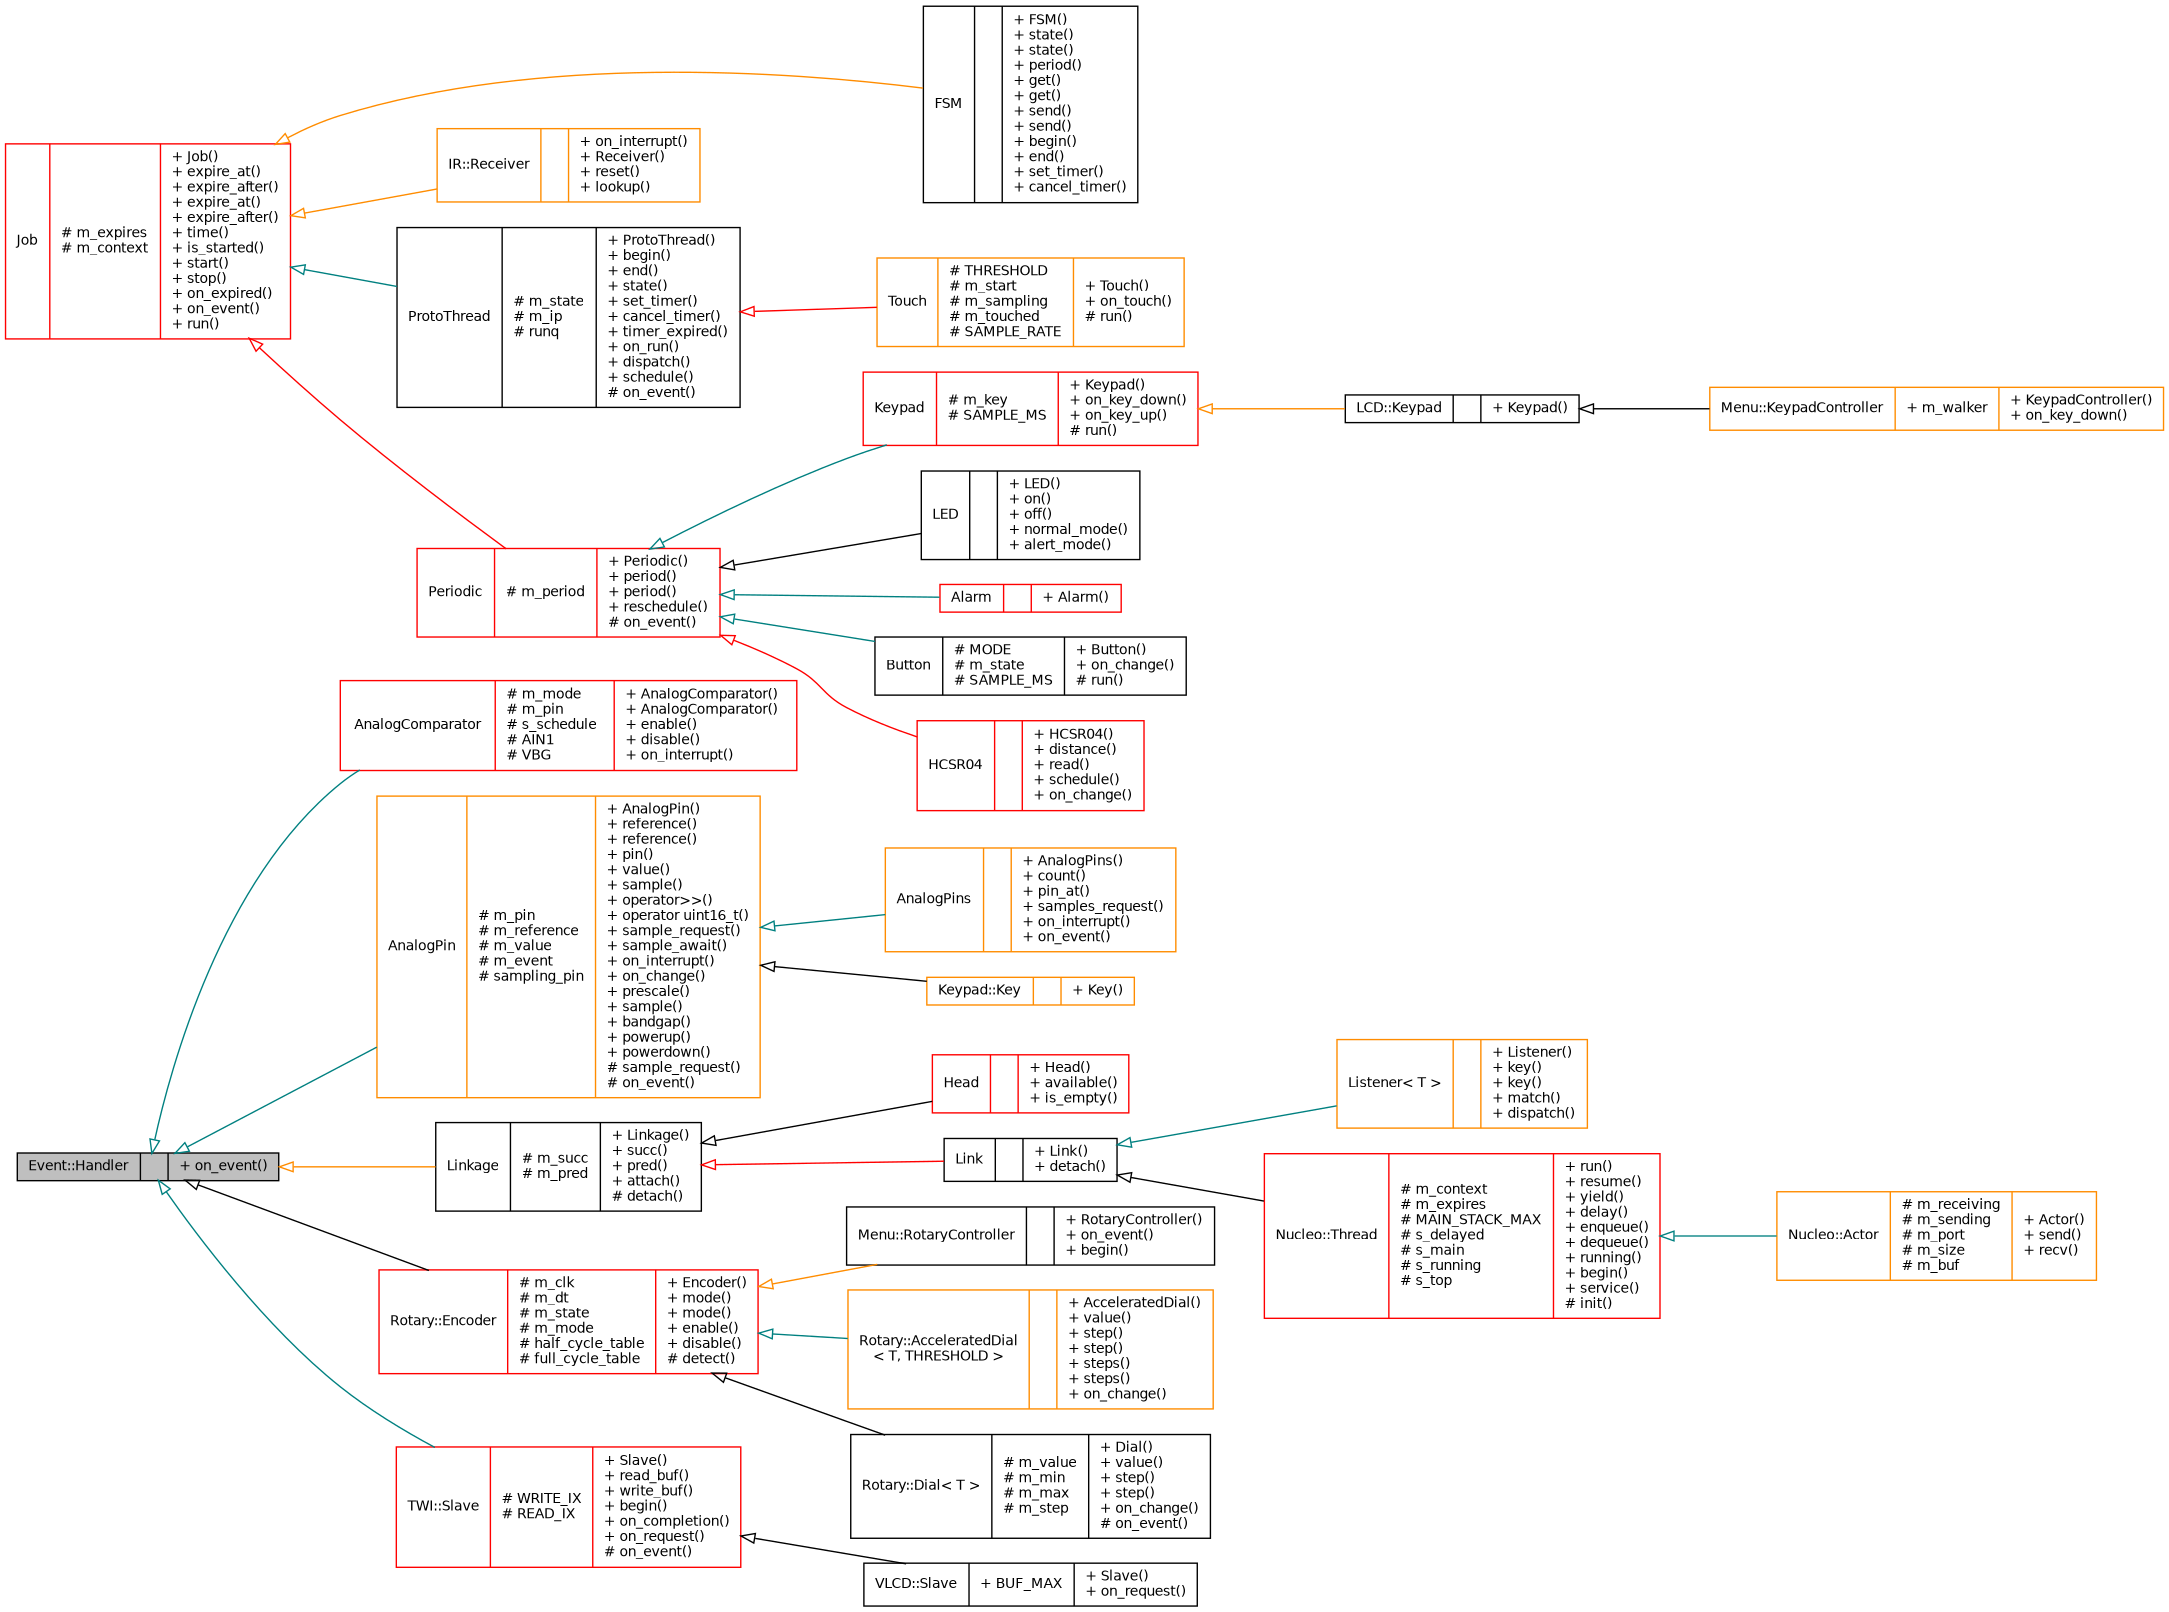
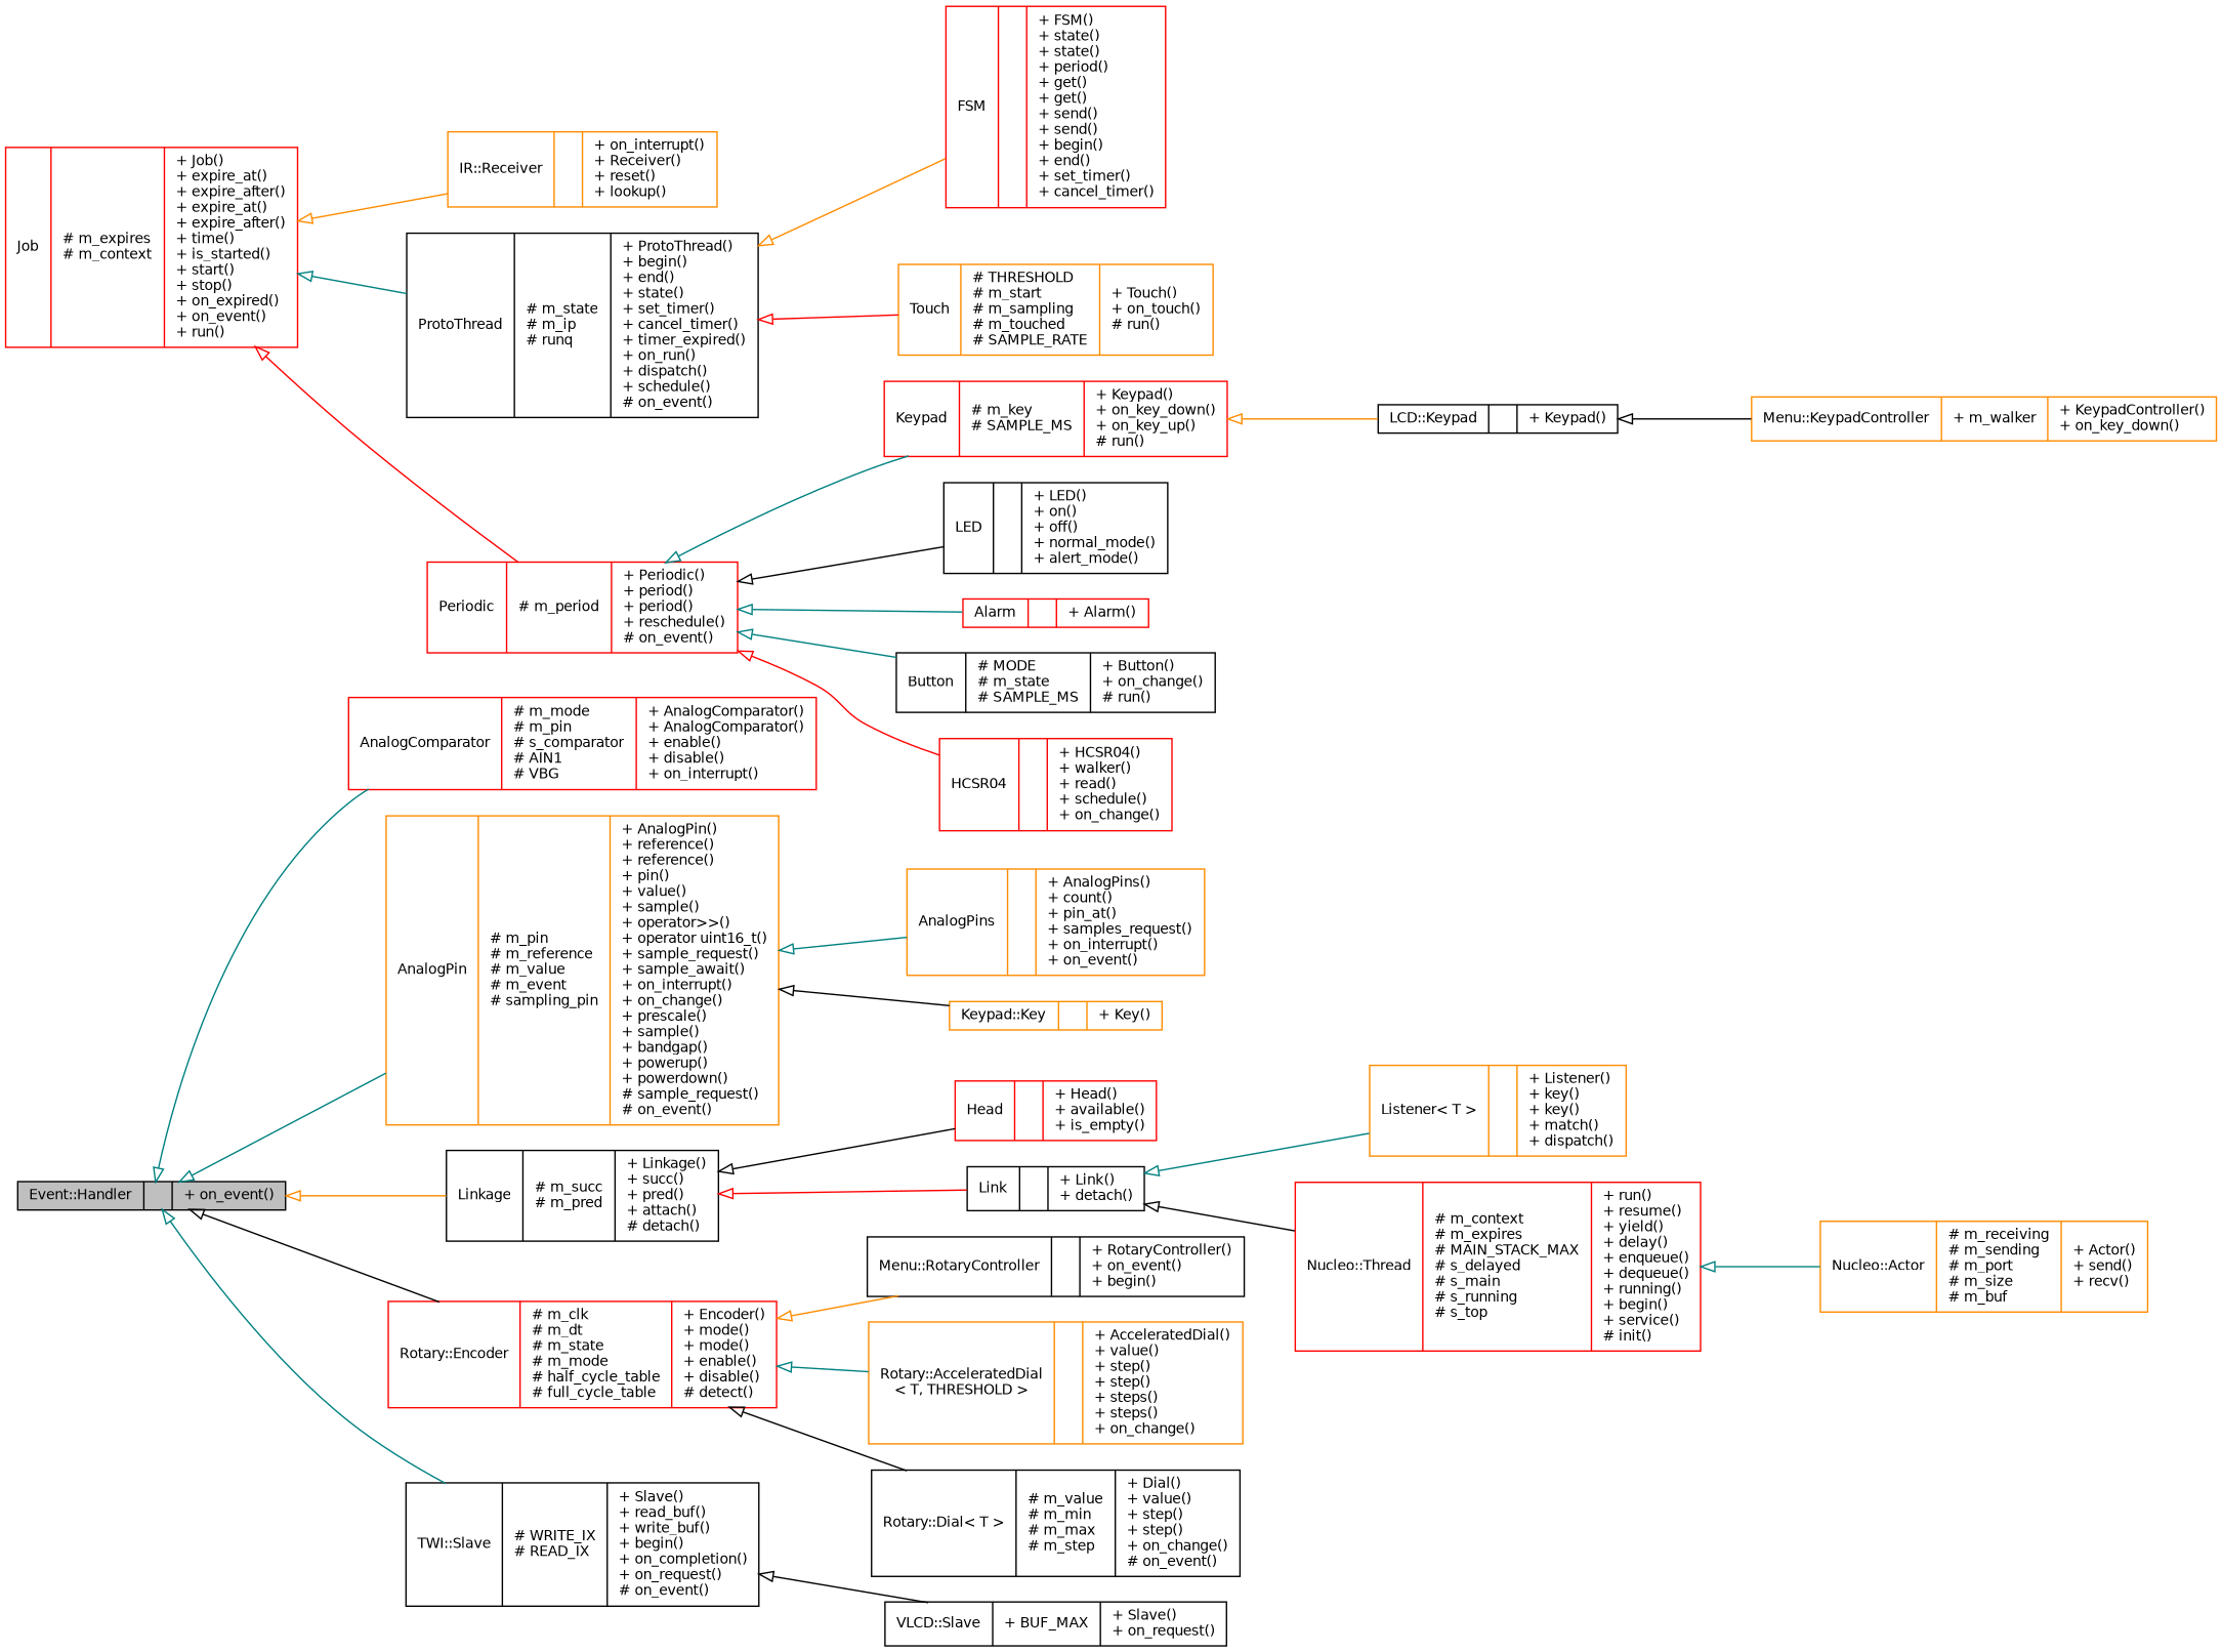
  digraph {
    rankdir=LR
    node [color=red fillcolor=white fontname=Helvetica fontsize=10 shape=record style=filled]
    edge [arrowtail=onormal color=teal dir=back fontname=Helvetica fontsize=10 labelfontname=Helvetica labelfontsize=10 style=solid]
    n1 [color=black fillcolor=grey75 fontcolor=black height=0.2 label="{Event::Handler\n||+ on_event()\l}" width=0.4]
-   n2 [height=0.2 label="{AnalogComparator\n|# m_mode\l# m_pin\l# s_schedule\l# AIN1\l# VBG\l|+ AnalogComparator()\l+ AnalogComparator()\l+ enable()\l+ disable()\l+ on_interrupt()\l}" width=0.4]
+   n2 [height=0.2 label="{AnalogComparator\n|# m_mode\l# m_pin\l# s_comparator\l# AIN1\l# VBG\l|+ AnalogComparator()\l+ AnalogComparator()\l+ enable()\l+ disable()\l+ on_interrupt()\l}" width=0.4]
    n3 [color=darkorange height=0.2 label="{AnalogPin\n|# m_pin\l# m_reference\l# m_value\l# m_event\l# sampling_pin\l|+ AnalogPin()\l+ reference()\l+ reference()\l+ pin()\l+ value()\l+ sample()\l+ operator\>\>()\l+ operator uint16_t()\l+ sample_request()\l+ sample_await()\l+ on_interrupt()\l+ on_change()\l+ prescale()\l+ sample()\l+ bandgap()\l+ powerup()\l+ powerdown()\l# sample_request()\l# on_event()\l}" width=0.4]
    n4 [color=black height=0.2 label="{Linkage\n|# m_succ\l# m_pred\l|+ Linkage()\l+ succ()\l+ pred()\l+ attach()\l# detach()\l}" width=0.4]
    n5 [height=0.2 label="{Rotary::Encoder\n|# m_clk\l# m_dt\l# m_state\l# m_mode\l# half_cycle_table\l# full_cycle_table\l|+ Encoder()\l+ mode()\l+ mode()\l+ enable()\l+ disable()\l# detect()\l}" width=0.4]
-   n6 [height=0.2 label="{TWI::Slave\n|# WRITE_IX\l# READ_IX\l|+ Slave()\l+ read_buf()\l+ write_buf()\l+ begin()\l+ on_completion()\l+ on_request()\l# on_event()\l}" width=0.4]
+   n6 [color=black height=0.2 label="{TWI::Slave\n|# WRITE_IX\l# READ_IX\l|+ Slave()\l+ read_buf()\l+ write_buf()\l+ begin()\l+ on_completion()\l+ on_request()\l# on_event()\l}" width=0.4]
    n7 [color=darkorange height=0.2 label="{AnalogPins\n||+ AnalogPins()\l+ count()\l+ pin_at()\l+ samples_request()\l+ on_interrupt()\l+ on_event()\l}" width=0.4]
    n8 [color=darkorange height=0.2 label="{Keypad::Key\n||+ Key()\l}" width=0.4]
    n9 [height=0.2 label="{Head\n||+ Head()\l+ available()\l+ is_empty()\l}" width=0.4]
    n10 [color=black height=0.2 label="{Link\n||+ Link()\l+ detach()\l}" width=0.4]
    n11 [color=black height=0.2 label="{Menu::RotaryController\n||+ RotaryController()\l+ on_event()\l+ begin()\l}" width=0.4]
    n12 [color=darkorange height=0.2 label="{Rotary::AcceleratedDial\l\< T, THRESHOLD \>\n||+ AcceleratedDial()\l+ value()\l+ step()\l+ step()\l+ steps()\l+ steps()\l+ on_change()\l}" width=0.4]
    n13 [color=black height=0.2 label="{Rotary::Dial\< T \>\n|# m_value\l# m_min\l# m_max\l# m_step\l|+ Dial()\l+ value()\l+ step()\l+ step()\l+ on_change()\l# on_event()\l}" width=0.4]
    n14 [color=black height=0.2 label="{VLCD::Slave\n|+ BUF_MAX\l|+ Slave()\l+ on_request()\l}" width=0.4]
    n15 [color=darkorange height=0.2 label="{Listener\< T \>\n||+ Listener()\l+ key()\l+ key()\l+ match()\l+ dispatch()\l}" width=0.4]
    n16 [height=0.2 label="{Nucleo::Thread\n|# m_context\l# m_expires\l# MAIN_STACK_MAX\l# s_delayed\l# s_main\l# s_running\l# s_top\l|+ run()\l+ resume()\l+ yield()\l+ delay()\l+ enqueue()\l+ dequeue()\l+ running()\l+ begin()\l+ service()\l# init()\l}" width=0.4]
    n17 [height=0.2 label="{Job\n|# m_expires\l# m_context\l|+ Job()\l+ expire_at()\l+ expire_after()\l+ expire_at()\l+ expire_after()\l+ time()\l+ is_started()\l+ start()\l+ stop()\l+ on_expired()\l+ on_event()\l+ run()\l}" width=0.4]
-   n18 [color=black height=0.2 label="{FSM\n||+ FSM()\l+ state()\l+ state()\l+ period()\l+ get()\l+ get()\l+ send()\l+ send()\l+ begin()\l+ end()\l+ set_timer()\l+ cancel_timer()\l}" width=0.4]
+   n18 [height=0.2 label="{FSM\n||+ FSM()\l+ state()\l+ state()\l+ period()\l+ get()\l+ get()\l+ send()\l+ send()\l+ begin()\l+ end()\l+ set_timer()\l+ cancel_timer()\l}" width=0.4]
    n19 [color=darkorange height=0.2 label="{IR::Receiver\n||+ on_interrupt()\l+ Receiver()\l+ reset()\l+ lookup()\l}" width=0.4]
    n20 [height=0.2 label="{Periodic\n|# m_period\l|+ Periodic()\l+ period()\l+ period()\l+ reschedule()\l# on_event()\l}" width=0.4]
    n21 [color=black height=0.2 label="{ProtoThread\n|# m_state\l# m_ip\l# runq\l|+ ProtoThread()\l+ begin()\l+ end()\l+ state()\l+ set_timer()\l+ cancel_timer()\l+ timer_expired()\l+ on_run()\l+ dispatch()\l+ schedule()\l# on_event()\l}" width=0.4]
    n22 [color=darkorange height=0.2 label="{Nucleo::Actor\n|# m_receiving\l# m_sending\l# m_port\l# m_size\l# m_buf\l|+ Actor()\l+ send()\l+ recv()\l}" width=0.4]
    n23 [height=0.2 label="{Alarm\n||+ Alarm()\l}" width=0.4]
    n24 [color=black height=0.2 label="{Button\n|# MODE\l# m_state\l# SAMPLE_MS\l|+ Button()\l+ on_change()\l# run()\l}" width=0.4]
-   n25 [height=0.2 label="{HCSR04\n||+ HCSR04()\l+ distance()\l+ read()\l+ schedule()\l+ on_change()\l}" width=0.4]
+   n25 [height=0.2 label="{HCSR04\n||+ HCSR04()\l+ walker()\l+ read()\l+ schedule()\l+ on_change()\l}" width=0.4]
    n26 [height=0.2 label="{Keypad\n|# m_key\l# SAMPLE_MS\l|+ Keypad()\l+ on_key_down()\l+ on_key_up()\l# run()\l}" width=0.4]
    n27 [color=black height=0.2 label="{LED\n||+ LED()\l+ on()\l+ off()\l+ normal_mode()\l+ alert_mode()\l}" width=0.4]
    n28 [color=darkorange height=0.2 label="{Touch\n|# THRESHOLD\l# m_start\l# m_sampling\l# m_touched\l# SAMPLE_RATE\l|+ Touch()\l+ on_touch()\l# run()\l}" width=0.4]
    n29 [color=black height=0.2 label="{LCD::Keypad\n||+ Keypad()\l}" width=0.4]
    n30 [color=darkorange height=0.2 label="{Menu::KeypadController\n|+ m_walker\l|+ KeypadController()\l+ on_key_down()\l}" width=0.4]
    n1 -> n2
    n1 -> n3
    n1 -> n4 [color=darkorange]
    n1 -> n5 [color=black]
    n1 -> n6
    n3 -> n7
    n3 -> n8 [color=black]
    n4 -> n9 [color=black]
    n4 -> n10 [color=red]
    n5 -> n11 [color=darkorange]
    n5 -> n12
    n5 -> n13 [color=black]
    n6 -> n14 [color=black]
    n10 -> n15
    n10 -> n16 [color=black]
    n16 -> n22
-   n17 -> n18 [color=darkorange]
+   n21 -> n18 [color=darkorange]
    n17 -> n19 [color=darkorange]
    n17 -> n20 [color=red]
    n17 -> n21
    n20 -> n23
    n20 -> n24
    n20 -> n25 [color=red]
    n20 -> n26
    n20 -> n27 [color=black]
    n21 -> n28 [color=red]
    n26 -> n29 [color=darkorange]
    n29 -> n30 [color=black]
  }
